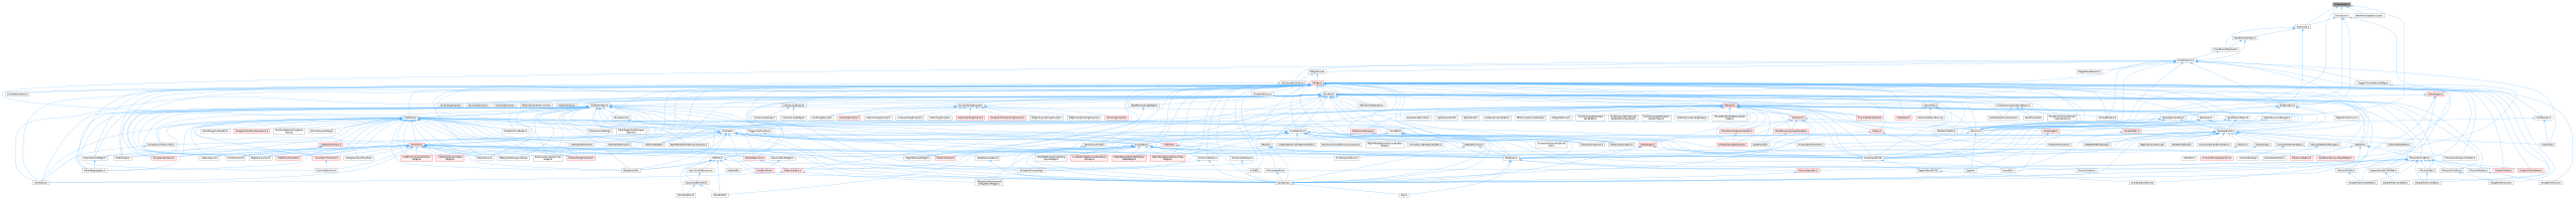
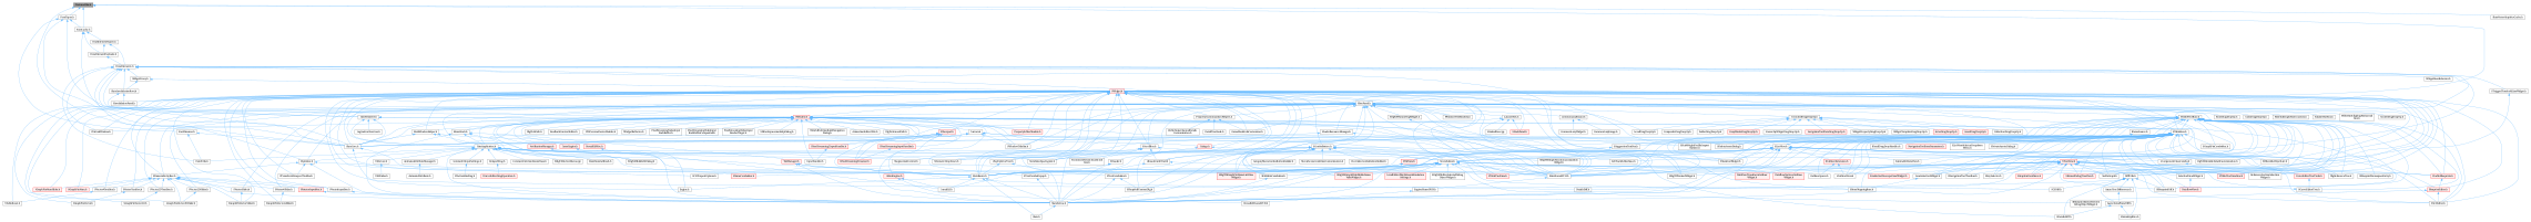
  digraph {
    fontname=Merriweather
    node [color=grey40 fillcolor=white fontname=Merriweather fontsize=10 shape=box style=filled]
    edge [color=steelblue1 dir=back fontname=Merriweather fontsize=10 labelfontname=Helvetica labelfontsize=10 style=solid]
    n1 [color=gray40 fillcolor=grey60 fontcolor=black height=0.2 label="TextureAtlas.h" width=0.4]
    n2 [height=0.2 label="FontCache.h" width=0.4]
    n3 [height=0.2 label="SlateCore.h" width=0.4]
    n4 [height=0.2 label="FontTypes.h" width=0.4]
    n5 [height=0.2 label="ShaderResourceManager.h" width=0.4]
    n6 [height=0.2 label="SlateVectorGraphicsCache.h" width=0.4]
    n7 [height=0.2 label="DrawElementPayloads.h" width=0.4]
    n8 [height=0.2 label="DrawElementTypes.h" width=0.4]
    n9 [height=0.2 label="Engine.h" width=0.4]
    n10 [height=0.2 label="SlateBasics.h" width=0.4]
    n11 [height=0.2 label="SlateRenderer.h" width=0.4]
    n12 [height=0.2 label="FontMeasure.h" width=0.4]
    n13 [height=0.2 label="SlateSharedPCH.h" width=0.4]
    n14 [height=0.2 label="DrawElements.h" width=0.4]
    n15 [height=0.2 label="PaintUtils.h" width=0.4]
    n16 [height=0.2 label="SBoxPanel.h" width=0.4]
    n17 [height=0.2 label="SSpinBox.h" width=0.4]
    n18 [height=0.2 label="STableRow.h" width=0.4]
    n19 [height=0.2 label="SubTrackEditorBase.h" width=0.4]
    n20 [height=0.2 label="SVirtualWindow.h" width=0.4]
    n21 [height=0.2 label="STriggerThresholdLineWidget.h" width=0.4]
    n22 [height=0.2 label="SlateInvalidationRoot.h" width=0.4]
    n23 [height=0.2 label="WidgetBaseBehavior.h" width=0.4]
    n24 [height=0.2 label="WidgetProxy.h" width=0.4]
    n25 [height=0.2 label="BoneDragDropOp.h" width=0.4]
    n26 [height=0.2 label="ClassDragDropOp.h" width=0.4]
    n27 [height=0.2 label="CommonLoadGuard.h" width=0.4]
    n28 [height=0.2 label="DecoratedDragDropOp.h" width=0.4]
    n29 [height=0.2 label="LevelDragDropOp.h" width=0.4]
    n30 [height=0.2 label="DiffUtils.h" width=0.4]
    n31 [height=0.2 label="GameModeInfoCustomizer.h" width=0.4]
    n32 [height=0.2 label="LayoutUtils.h" width=0.4]
    n33 [height=0.2 label="MaterialGraphNode_Custom.h" width=0.4]
    n34 [height=0.2 label="PropertyCustomizationHelpers.h" width=0.4]
    n35 [height=0.2 label="SAudioTextBox.h" width=0.4]
    n36 [height=0.2 label="SBreadcrumbTrail.h" width=0.4]
    n37 [height=0.2 label="SComboButton.h" width=0.4]
    n38 [height=0.2 label="SEditableComboBox.h" width=0.4]
    n39 [height=0.2 label="SSCSEditor.h" width=0.4]
    n40 [height=0.2 label="SGridLineSpacingList.h" width=0.4]
    n41 [height=0.2 label="SNumericDropDown.h" width=0.4]
+   n42 [height=0.2 label="SFilterBarClippingHorizontal\lBox.h" width=0.4]
    n43 [height=0.2 label="SHeader.h" width=0.4]
    n44 [height=0.2 label="SNumericEntryBox.h" width=0.4]
    n45 [height=0.2 label="SVector2DSlider.h" width=0.4]
    n46 [height=0.2 label="SVector2DTextBox.h" width=0.4]
-   n47 [height=0.2 label="EngineSharedPCH4Slider.h" width=0.4]
+   n47 [height=0.2 label="SVector4Slider.h" width=0.4]
    n48 [height=0.2 label="SVector4TextBox.h" width=0.4]
    n49 [height=0.2 label="SVectorSlider.h" width=0.4]
    n50 [height=0.2 label="SVectorTextBox.h" width=0.4]
    n51 [height=0.2 label="SRigVMVariantTagWidget.h" width=0.4]
    n52 [height=0.2 label="SRigVMVariantWidget.h" width=0.4]
    n53 [height=0.2 label="SScrollBox.h" width=0.4]
    n54 [height=0.2 label="SSegmentedControl.h" width=0.4]
    n55 [height=0.2 label="SSkeletonWidget.h" width=0.4]
    n56 [height=0.2 label="STableViewBase.h" width=0.4]
    n57 [color=red fillcolor="#FFF0F0" height=0.2 label="SWindow.h" width=0.4]
    n58 [height=0.2 label="SWindowTitleBar.h" width=0.4]
    n59 [height=0.2 label="SWindowTitleBarArea.h" width=0.4]
    n60 [height=0.2 label="SocketDragDropOp.h" width=0.4]
    n61 [height=0.2 label="EngineSharedPCH.h" width=0.4]
    n62 [height=0.2 label="SlateExtras.h" width=0.4]
    n63 [height=0.2 label="STransformViewportToolbar.h" width=0.4]
    n64 [height=0.2 label="SBlueprintDiff.h" width=0.4]
    n65 [height=0.2 label="SBoneMappingBase.h" width=0.4]
    n66 [height=0.2 label="SComboBox.h" width=0.4]
    n67 [height=0.2 label="SComponentClassCombo.h" width=0.4]
    n68 [color=red fillcolor="#FFF0F0" height=0.2 label="DataflowTransformOutliner\lWidget.h" width=0.4]
    n69 [color=red fillcolor="#FFF0F0" height=0.2 label="DataflowVerticesOutliner\lWidget.h" width=0.4]
    n70 [height=0.2 label="SelectionViewWidget.h" width=0.4]
    n71 [height=0.2 label="SFixupSelfContextDlg.h" width=0.4]
    n72 [height=0.2 label="BoneSelectionWidget.h" width=0.4]
    n73 [color=red fillcolor="#FFF0F0" height=0.2 label="CurveEditorTreeTraits.h" width=0.4]
    n74 [height=0.2 label="DlgReferenceTree.h" width=0.4]
    n75 [color=red fillcolor="#FFF0F0" height=0.2 label="FindInBlueprints.h" width=0.4]
    n76 [height=0.2 label="FindInGraph.h" width=0.4]
    n77 [height=0.2 label="IDetailDragDropHandler.h" width=0.4]
    n78 [color=red fillcolor="#FFF0F0" height=0.2 label="IOutlinerExtension.h" width=0.4]
    n79 [height=0.2 label="OutlinerSpacer.h" width=0.4]
    n80 [height=0.2 label="SOutlinerView.h" width=0.4]
    n81 [color=red fillcolor="#FFF0F0" height=0.2 label="NavigationToolItemParameters.h" width=0.4]
-   n82 [height=0.2 label="PropertyInfoViewStyle.h" width=0.4]
    n83 [height=0.2 label="ReferenceSectionSelection\lWidget.h" width=0.4]
    n84 [height=0.2 label="SAnimAttributeView.h" width=0.4]
    n85 [height=0.2 label="SDeleteAssetsDialog.h" width=0.4]
    n86 [height=0.2 label="SFilterableObjectList.h" width=0.4]
    n87 [color=red fillcolor="#FFF0F0" height=0.2 label="SGraphActionMenu.h" width=0.4]
    n88 [height=0.2 label="SGraphPinComboBox.h" width=0.4]
    n89 [height=0.2 label="SKeySelector.h" width=0.4]
    n90 [color=red fillcolor="#FFF0F0" height=0.2 label="SKismetDebugTreeView.h" width=0.4]
    n91 [height=0.2 label="SListView.h" width=0.4]
    n92 [color=red fillcolor="#FFF0F0" height=0.2 label="STreeView.h" width=0.4]
    n93 [height=0.2 label="SNavigationToolTreeRow.h" width=0.4]
    n94 [color=red fillcolor="#FFF0F0" height=0.2 label="STableTreeViewRow.h" width=0.4]
    n95 [height=0.2 label="SListViewSelectorDropdown\lMenu.h" width=0.4]
    n96 [height=0.2 label="SPrivateAssetsDialog.h" width=0.4]
    n97 [height=0.2 label="SSkinWeightProfileImport\lOptions.h" width=0.4]
    n98 [height=0.2 label="SSuggestionTextBox.h" width=0.4]
    n99 [color=red fillcolor="#FFF0F0" height=0.2 label="SAudioOscilloscopePanelWidget.h" width=0.4]
    n100 [height=0.2 label="SInvalidationPanel.h" width=0.4]
    n101 [height=0.2 label="SlateApplication.h" width=0.4]
    n102 [height=0.2 label="EngineFontServices.h" width=0.4]
-   n103 [height=0.2 label="SlateApplicationBase.h" width=0.4]
+   n103 [height=0.2 label="Custom.h" width=0.4]
    n104 [color=red fillcolor="#FFF0F0" height=0.2 label="SWidget.h" width=0.4]
    n105 [height=0.2 label="CommonLazyImage.h" width=0.4]
    n106 [height=0.2 label="CommonLazyWidget.h" width=0.4]
    n107 [color=red fillcolor="#FFF0F0" height=0.2 label="ActorDragDropOp.h" width=0.4]
    n108 [color=red fillcolor="#FFF0F0" height=0.2 label="AssetDragDropOp.h" width=0.4]
    n109 [height=0.2 label="CollectionDragDropOp.h" width=0.4]
    n110 [height=0.2 label="CompositeDragDropOp.h" width=0.4]
    n111 [height=0.2 label="FolderDragDropOp.h" width=0.4]
    n112 [color=red fillcolor="#FFF0F0" height=0.2 label="GraphNodeDragDropOp.h" width=0.4]
+   n113 [height=0.2 label="HierarchyWidgetDragDropOp.h" width=0.4]
    n114 [color=red fillcolor="#FFF0F0" height=0.2 label="NavigationToolItemDragDropOp.h" width=0.4]
    n115 [height=0.2 label="WidgetPropertyDragDropOp.h" width=0.4]
    n116 [height=0.2 label="WidgetTemplateDragDropOp.h" width=0.4]
    n117 [height=0.2 label="AsyncDetailViewDiff.h" width=0.4]
    n118 [height=0.2 label="SDetailsDiff.h" width=0.4]
    n119 [height=0.2 label="SDetailsSplitter.h" width=0.4]
    n120 [height=0.2 label="AsyncTreeDifferences.h" width=0.4]
    n121 [height=0.2 label="DetailsDiff.h" width=0.4]
    n122 [height=0.2 label="SCSDiff.h" width=0.4]
-   n123 [height=0.2 label="SlateInvalidationRoot.cpp" width=0.4]
+   n123 [height=0.2 label="SLinkedBox.cpp" width=0.4]
    n124 [color=red fillcolor="#FFF0F0" height=0.2 label="SNodePanel.h" width=0.4]
    n125 [height=0.2 label="DetailTreeNode.h" width=0.4]
    n126 [height=0.2 label="PerlinNoiseChannelDetails\lCustomization.h" width=0.4]
    n127 [color=red fillcolor="#FFF0F0" height=0.2 label="STableTreeView.h" width=0.4]
    n128 [height=0.2 label="CategoryMenuComboButtonBuilder.h" width=0.4]
    n129 [height=0.2 label="MovieSceneConditionCustomization.h" width=0.4]
    n130 [height=0.2 label="OverridesComboButtonBuilder.h" width=0.4]
    n131 [color=red fillcolor="#FFF0F0" height=0.2 label="SRigVMGraphPinEditableName\lValueWidget.h" width=0.4]
    n132 [color=red fillcolor="#FFF0F0" height=0.2 label="SRigVMGraphPinNameListValue\lWidget.h" width=0.4]
    n133 [height=0.2 label="SPopUpErrorText.h" width=0.4]
    n134 [color=red fillcolor="#FFF0F0" height=0.2 label="SGraphPinNum.h" width=0.4]
    n135 [color=red fillcolor="#FFF0F0" height=0.2 label="SGraphPinNumSlider.h" width=0.4]
    n136 [height=0.2 label="SGraphPinVector2DSlider.h" width=0.4]
    n137 [height=0.2 label="SGraphPinVectorSlider.h" width=0.4]
    n138 [color=red fillcolor="#FFF0F0" height=0.2 label="SRotatorInputBox.h" width=0.4]
    n139 [height=0.2 label="SVectorInputBox.h" width=0.4]
    n140 [height=0.2 label="SGraphPinVector2D.h" width=0.4]
    n141 [height=0.2 label="SGraphPinVector4Slider.h" width=0.4]
-   n142 [height=0.2 label="SGraphPinVector4.h" width=0.4]
+   n142 [height=0.2 label="STableRow4.h" width=0.4]
    n143 [height=0.2 label="SGraphPinVector.h" width=0.4]
    n144 [height=0.2 label="SCommonHierarchicalScroll\lBox.h" width=0.4]
    n145 [height=0.2 label="SCurveEditorTree.h" width=0.4]
    n146 [height=0.2 label="RigVMVariableDetailCustomization.h" width=0.4]
    n147 [color=red fillcolor="#FFF0F0" height=0.2 label="STileView.h" width=0.4]
    n148 [height=0.2 label="SBlueprintNamespaceEntry.h" width=0.4]
    n149 [height=0.2 label="IItemsSource.h" width=0.4]
    n150 [color=red fillcolor="#FFF0F0" height=0.2 label="BlueprintEditor.h" width=0.4]
    n151 [height=0.2 label="AnimationEditorUtils.h" width=0.4]
    n152 [color=red fillcolor="#FFF0F0" height=0.2 label="Dialogs.h" width=0.4]
    n153 [height=0.2 label="DlgPickAssetPath.h" width=0.4]
    n154 [height=0.2 label="DlgPickPath.h" width=0.4]
    n155 [color=red fillcolor="#FFF0F0" height=0.2 label="EditorEngine.h" width=0.4]
    n156 [height=0.2 label="FeedbackContextEditor.h" width=0.4]
    n157 [color=red fillcolor="#FFF0F0" height=0.2 label="GameEngine.h" width=0.4]
    n158 [height=0.2 label="IPIEPreviewDeviceModule.h" width=0.4]
    n159 [color=red fillcolor="#FFF0F0" height=0.2 label="IPixelStreaming2InputHandler.h" width=0.4]
    n160 [height=0.2 label="InputHandler.h" width=0.4]
    n161 [color=red fillcolor="#FFF0F0" height=0.2 label="IPixelStreamingInputHandler.h" width=0.4]
    n162 [color=red fillcolor="#FFF0F0" height=0.2 label="IPixelStreamingStreamer.h" width=0.4]
    n163 [height=0.2 label="IWidgetReflector.h" width=0.4]
    n164 [height=0.2 label="MenuStack.h" width=0.4]
    n165 [height=0.2 label="SRigVMBulkEditDialog.h" width=0.4]
    n166 [color=red fillcolor="#FFF0F0" height=0.2 label="NotificationManager.h" width=0.4]
    n167 [height=0.2 label="PixelStreamingVideoInput\lBackBuffer.h" width=0.4]
    n168 [height=0.2 label="PixelStreamingVideoInput\lBackBufferComposited.h" width=0.4]
    n169 [height=0.2 label="PixelStreamingVideoInput\lRenderTarget.h" width=0.4]
    n170 [color=red fillcolor="#FFF0F0" height=0.2 label="PropertyEditorModule.h" width=0.4]
    n171 [height=0.2 label="SFilterExpressionHelpDialog.h" width=0.4]
    n172 [color=red fillcolor="#FFF0F0" height=0.2 label="SViewport.h" width=0.4]
    n173 [height=0.2 label="SWorldPartitionBuildNavigation\lDialog.h" width=0.4]
    n174 [height=0.2 label="SlateWindowHelper.h" width=0.4]
    n175 [color=red fillcolor="#FFF0F0" height=0.2 label="TabManager.h" width=0.4]
    n176 [color=red fillcolor="#FFF0F0" height=0.2 label="UnrealEdMisc.h" width=0.4]
    n177 [height=0.2 label="Slate.h" width=0.4]
    n178 [height=0.2 label="UnrealEd.h" width=0.4]
    n179 [height=0.2 label="UnrealEdSharedPCH.h" width=0.4]
    n180 [color=red fillcolor="#FFF0F0" height=0.2 label="LevelEditorPlayNetworkEmulation\lSettings.h" width=0.4]
    n181 [height=0.2 label="SBlueprintEditorSelected\lDebugObjectWidget.h" width=0.4]
    n182 [height=0.2 label="SCSVImportOptions.h" width=0.4]
    n183 [color=red fillcolor="#FFF0F0" height=0.2 label="SNameComboBox.h" width=0.4]
    n184 [height=0.2 label="SRigVMEditorSelectedDebug\lObjectWidget.h" width=0.4]
    n185 [height=0.2 label="STextComboBox.h" width=0.4]
    n186 [height=0.2 label="STextComboPopup.h" width=0.4]
    n187 [color=red fillcolor="#FFF0F0" height=0.2 label="DataflowView.h" width=0.4]
    n188 [height=0.2 label="SRigVMGraphFunctionLocalization\lWidget.h" width=0.4]
    n189 [height=0.2 label="AnimatedAttributeManager.h" width=0.4]
    n190 [height=0.2 label="CommonUIActionRouterBase.h" width=0.4]
    n191 [height=0.2 label="CommonUIInputSettings.h" width=0.4]
    n192 [height=0.2 label="DelayedDrag.h" width=0.4]
    n193 [height=0.2 label="SRigVMActionMenu.cpp" width=0.4]
    n194 [height=0.2 label="SlateMaterialBrush.h" width=0.4]
    n195 [height=0.2 label="UtilsCore.h" width=0.4]
    n196 [height=0.2 label="AnimatedAttribute.h" width=0.4]
    n197 [height=0.2 label="UIActionBinding.h" width=0.4]
    n198 [color=red fillcolor="#FFF0F0" height=0.2 label="ICurveEditorDragOperation.h" width=0.4]
    n199 [height=0.2 label="UtilsVideo.h" width=0.4]
    n1 -> n2
-   n3 -> n1
+   n1 -> n3
    n1 -> n4
    n1 -> n5
    n1 -> n6
    n2 -> n3
    n2 -> n7
    n2 -> n8
    n3 -> n9
    n3 -> n10
    n4 -> n2
    n4 -> n3
    n4 -> n11
    n4 -> n12
    n5 -> n3
    n5 -> n13
    n7 -> n14
    n8 -> n7
    n8 -> n14
    n10 -> n9
    n10 -> n62
    n10 -> n177
    n10 -> n178
    n11 -> n3
    n11 -> n13
    n11 -> n101
    n11 -> n102
    n11 -> n103
    n12 -> n3
    n12 -> n15
    n13 -> n61
    n14 -> n3
    n14 -> n11
    n14 -> n13
    n14 -> n15
    n14 -> n16
    n14 -> n17
    n14 -> n18
    n14 -> n19
    n14 -> n20
    n14 -> n21
    n14 -> n22
    n14 -> n23
    n14 -> n24
    n16 -> n3
    n16 -> n13
    n16 -> n17
    n16 -> n18
    n16 -> n25
    n16 -> n26
    n16 -> n27
    n16 -> n28
    n16 -> n29
    n16 -> n30
    n16 -> n31
    n16 -> n32
    n16 -> n33
    n16 -> n34
    n16 -> n35
    n16 -> n36
    n16 -> n37
    n16 -> n38
    n16 -> n39
    n16 -> n40
    n16 -> n41
+   n16 -> n42
    n16 -> n43
    n16 -> n44
    n16 -> n45
    n16 -> n46
    n16 -> n47
    n16 -> n48
    n16 -> n49
    n16 -> n50
    n16 -> n51
    n16 -> n52
    n16 -> n53
    n16 -> n54
    n16 -> n55
    n16 -> n56
    n16 -> n57
    n16 -> n58
    n16 -> n59
    n16 -> n60
    n17 -> n10
    n17 -> n44
    n17 -> n62
    n17 -> n63
    n18 -> n10
    n18 -> n13
    n18 -> n39
    n18 -> n55
    n18 -> n62
    n18 -> n64
    n18 -> n65
    n18 -> n66
    n18 -> n67
    n18 -> n68
    n18 -> n69
    n18 -> n70
    n18 -> n71
    n18 -> n72
    n18 -> n73
    n18 -> n74
    n18 -> n75
    n18 -> n76
    n18 -> n77
    n18 -> n78
    n18 -> n79
    n18 -> n80
    n18 -> n81
-   n18 -> n82
    n18 -> n83
    n18 -> n84
    n18 -> n85
    n18 -> n86
    n18 -> n87
    n18 -> n88
    n18 -> n89
    n18 -> n90
    n18 -> n91
    n18 -> n92
    n18 -> n93
    n18 -> n94
    n18 -> n95
    n18 -> n96
    n18 -> n97
    n18 -> n98
    n21 -> n99
    n22 -> n57
    n22 -> n100
    n24 -> n22
    n24 -> n104
    n27 -> n105
    n27 -> n106
    n28 -> n29
    n28 -> n107
    n28 -> n108
    n28 -> n109
    n28 -> n110
    n28 -> n111
    n28 -> n112
+   n28 -> n113
    n28 -> n114
    n28 -> n115
    n28 -> n116
    n30 -> n64
    n30 -> n117
    n30 -> n118
    n30 -> n119
    n30 -> n120
    n30 -> n121
    n30 -> n122
    n32 -> n3
    n32 -> n13
    n32 -> n123
    n32 -> n124
    n34 -> n31
    n34 -> n125
    n34 -> n126
    n36 -> n62
    n36 -> n127
    n37 -> n10
    n37 -> n13
    n37 -> n40
    n37 -> n41
    n37 -> n62
    n37 -> n65
    n37 -> n66
    n37 -> n67
    n37 -> n128
    n37 -> n129
    n37 -> n130
    n37 -> n131
    n37 -> n132
    n37 -> n133
    n38 -> n62
    n43 -> n10
    n43 -> n62
    n44 -> n45
    n44 -> n46
    n44 -> n47
    n44 -> n48
    n44 -> n49
    n44 -> n50
    n44 -> n62
    n44 -> n134
    n44 -> n135
    n44 -> n136
    n44 -> n137
    n44 -> n138
    n44 -> n139
    n45 -> n136
    n46 -> n140
    n47 -> n141
    n48 -> n142
    n49 -> n137
+   n50 -> n143
    n51 -> n52
    n53 -> n10
    n53 -> n13
    n53 -> n36
    n53 -> n62
    n53 -> n144
    n56 -> n10
    n56 -> n13
    n56 -> n18
    n56 -> n39
    n56 -> n55
    n56 -> n62
    n56 -> n64
    n56 -> n65
    n56 -> n66
    n56 -> n67
    n56 -> n71
    n56 -> n72
    n56 -> n74
    n56 -> n75
    n56 -> n76
    n56 -> n80
    n56 -> n83
    n56 -> n85
    n56 -> n86
    n56 -> n87
    n56 -> n88
    n56 -> n89
    n56 -> n90
    n56 -> n91
    n56 -> n92
    n56 -> n94
    n56 -> n97
    n56 -> n98
    n56 -> n127
    n56 -> n145
    n56 -> n146
    n56 -> n147
    n56 -> n148
    n56 -> n149
    n57 -> n3
    n57 -> n13
    n57 -> n20
    n57 -> n55
    n57 -> n58
    n57 -> n64
    n57 -> n97
    n57 -> n101
    n57 -> n118
    n57 -> n150
    n57 -> n151
    n57 -> n152
    n57 -> n153
    n57 -> n154
-   n155 -> n57
+   n57 -> n155
    n57 -> n156
    n57 -> n157
    n57 -> n158
    n57 -> n159
    n57 -> n160
    n57 -> n161
    n57 -> n162
    n57 -> n163
    n57 -> n164
    n57 -> n165
    n57 -> n166
    n57 -> n167
    n57 -> n168
    n57 -> n169
    n57 -> n170
    n57 -> n171
    n57 -> n172
    n57 -> n173
    n57 -> n174
    n57 -> n175
    n57 -> n176
    n61 -> n179
    n62 -> n177
    n66 -> n10
    n66 -> n13
    n66 -> n38
    n66 -> n62
    n66 -> n68
    n66 -> n69
    n66 -> n70
    n66 -> n99
    n66 -> n127
    n66 -> n131
    n66 -> n132
    n66 -> n180
    n66 -> n181
    n66 -> n182
    n66 -> n183
    n66 -> n184
    n66 -> n185
    n66 -> n186
    n67 -> n39
    n70 -> n187
    n72 -> n65
    n73 -> n145
    n75 -> n150
    n78 -> n79
    n78 -> n80
    n91 -> n10
    n91 -> n13
    n91 -> n55
    n91 -> n62
    n91 -> n64
    n91 -> n66
    n91 -> n78
    n91 -> n83
    n91 -> n84
    n91 -> n86
    n91 -> n92
    n91 -> n131
    n91 -> n132
    n91 -> n146
    n91 -> n147
    n91 -> n187
    n91 -> n188
    n92 -> n10
    n92 -> n13
    n92 -> n30
    n92 -> n39
    n92 -> n52
    n92 -> n62
    n92 -> n64
    n92 -> n68
    n92 -> n69
    n92 -> n72
    n92 -> n73
    n92 -> n74
    n92 -> n75
    n92 -> n76
    n92 -> n80
    n92 -> n83
    n92 -> n87
    n92 -> n89
    n92 -> n90
    n92 -> n93
    n92 -> n94
    n92 -> n127
-   n92 -> n145
+   n145 -> n92
    n92 -> n148
    n98 -> n62
    n101 -> n10
    n101 -> n13
    n101 -> n15
    n101 -> n17
    n101 -> n19
    n101 -> n40
    n101 -> n41
    n101 -> n54
    n101 -> n62
    n101 -> n66
-   n101 -> n82
    n101 -> n165
    n101 -> n189
    n101 -> n190
    n101 -> n191
    n101 -> n192
    n101 -> n193
    n101 -> n194
    n101 -> n195
    n103 -> n3
    n103 -> n13
    n103 -> n58
    n103 -> n91
    n103 -> n101
    n104 -> n3
    n104 -> n13
    n104 -> n16
    n104 -> n18
    n104 -> n20
    n104 -> n30
-   n104 -> n126
+   n104 -> n31
    n104 -> n34
    n104 -> n36
    n104 -> n37
    n104 -> n39
    n104 -> n40
    n104 -> n41
    n104 -> n44
    n104 -> n53
    n104 -> n55
    n104 -> n57
    n104 -> n58
    n104 -> n59
    n104 -> n63
    n104 -> n65
    n104 -> n66
    n104 -> n71
    n104 -> n72
    n104 -> n75
    n104 -> n76
    n104 -> n80
    n104 -> n83
    n104 -> n85
    n104 -> n86
    n104 -> n87
    n104 -> n89
    n104 -> n90
    n104 -> n100
    n104 -> n101
    n104 -> n121
    n104 -> n122
    n104 -> n124
    n104 -> n127
    n104 -> n131
    n104 -> n132
    n104 -> n133
    n104 -> n134
    n104 -> n135
    n104 -> n136
    n104 -> n137
    n104 -> n138
    n104 -> n139
    n104 -> n140
    n104 -> n141
    n104 -> n142
    n104 -> n143
    n104 -> n150
    n104 -> n152
    n104 -> n164
    n104 -> n170
    n104 -> n172
    n104 -> n174
    n104 -> n182
    n104 -> n183
    n104 -> n185
    n104 -> n186
    n117 -> n118
    n117 -> n119
    n120 -> n117
    n133 -> n10
    n133 -> n62
    n138 -> n62
    n139 -> n62
    n147 -> n10
    n147 -> n62
    n149 -> n91
    n150 -> n39
    n150 -> n181
    n152 -> n178
    n152 -> n188
    n155 -> n178
    n155 -> n179
    n157 -> n9
    n159 -> n160
    n161 -> n162
    n164 -> n10
    n164 -> n13
    n164 -> n62
    n164 -> n101
    n166 -> n62
    n172 -> n10
    n172 -> n62
    n172 -> n157
    n172 -> n159
    n172 -> n161
    n172 -> n162
    n174 -> n3
    n174 -> n13
    n174 -> n101
    n175 -> n10
    n175 -> n13
    n175 -> n62
    n176 -> n178
    n185 -> n62
    n185 -> n71
    n186 -> n62
    n189 -> n196
    n191 -> n197
    n192 -> n198
    n195 -> n199
  }
